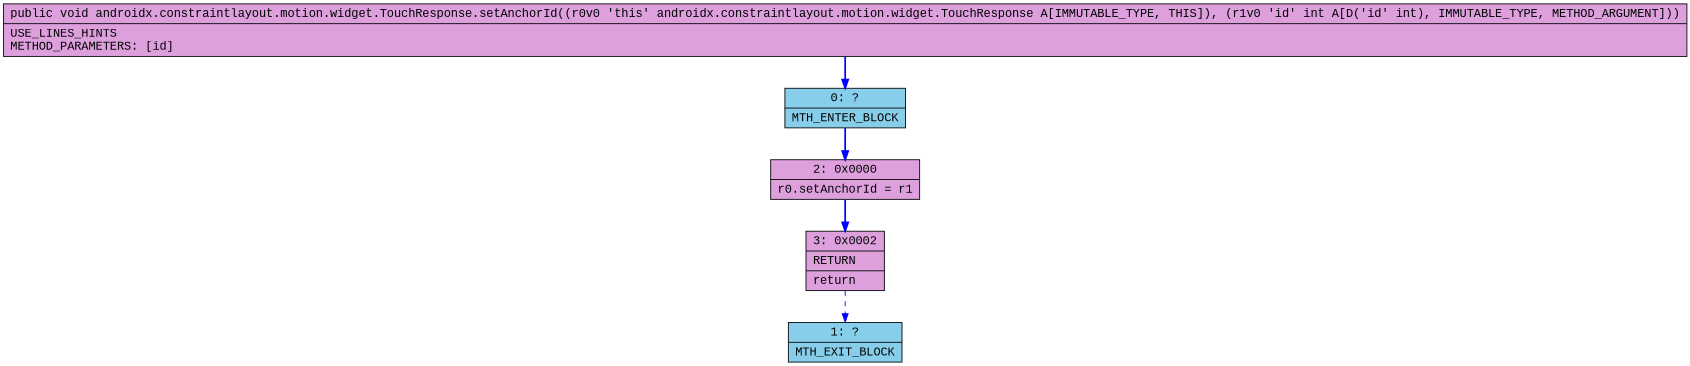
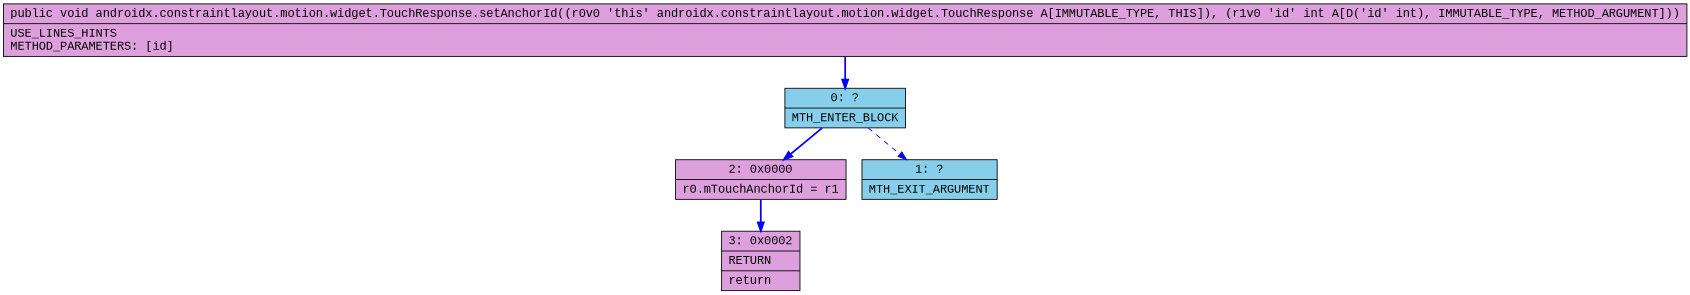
  digraph {
    fontname="Liberation Mono"
    node [fillcolor=plum fontname="Liberation Mono" shape=record style=filled]
    edge [color=blue fontname="Liberation Mono" style=bold]
    n1 [fillcolor=skyblue label="{0\:\ ?|MTH_ENTER_BLOCK\l}"]
-   n2 [label="{2\:\ 0x0000|r0.setAnchorId = r1\l}"]
+   n2 [label="{2\:\ 0x0000|r0.mTouchAnchorId = r1\l}"]
    n3 [label="{3\:\ 0x0002|RETURN\l|return\l}"]
-   n4 [fillcolor=skyblue label="{1\:\ ?|MTH_EXIT_BLOCK\l}"]
+   n4 [fillcolor=skyblue label="{1\:\ ?|MTH_EXIT_ARGUMENT\l}"]
    n5 [label="{public void androidx.constraintlayout.motion.widget.TouchResponse.setAnchorId((r0v0 'this' androidx.constraintlayout.motion.widget.TouchResponse A[IMMUTABLE_TYPE, THIS]), (r1v0 'id' int A[D('id' int), IMMUTABLE_TYPE, METHOD_ARGUMENT]))  | USE_LINES_HINTS\lMETHOD_PARAMETERS: [id]\l}"]
    n1 -> n2
    n2 -> n3
-   n3 -> n4 [style=dashed]
+   n1 -> n4 [style=dashed]
    n5 -> n1
  }
